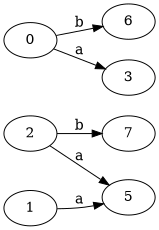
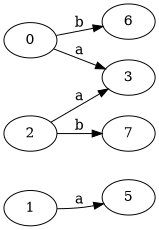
  strict digraph {
    rankdir=LR
    0
    3
    6
    1
    5
    2
    7
    0 -> 3 [label=a]
    0 -> 6 [label=b]
    1 -> 5 [label=a]
-   2 -> 5 [label=a]
+   2 -> 3 [label=a]
    2 -> 7 [label=b]
  }
